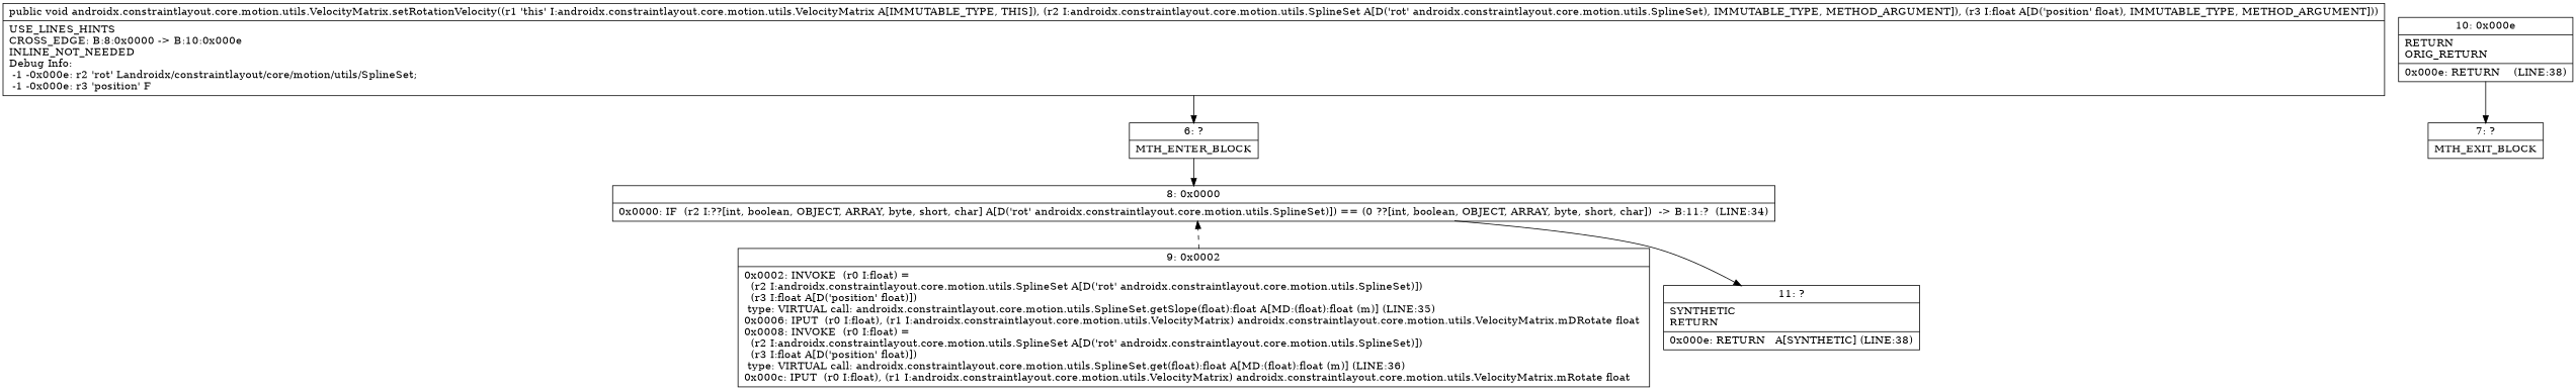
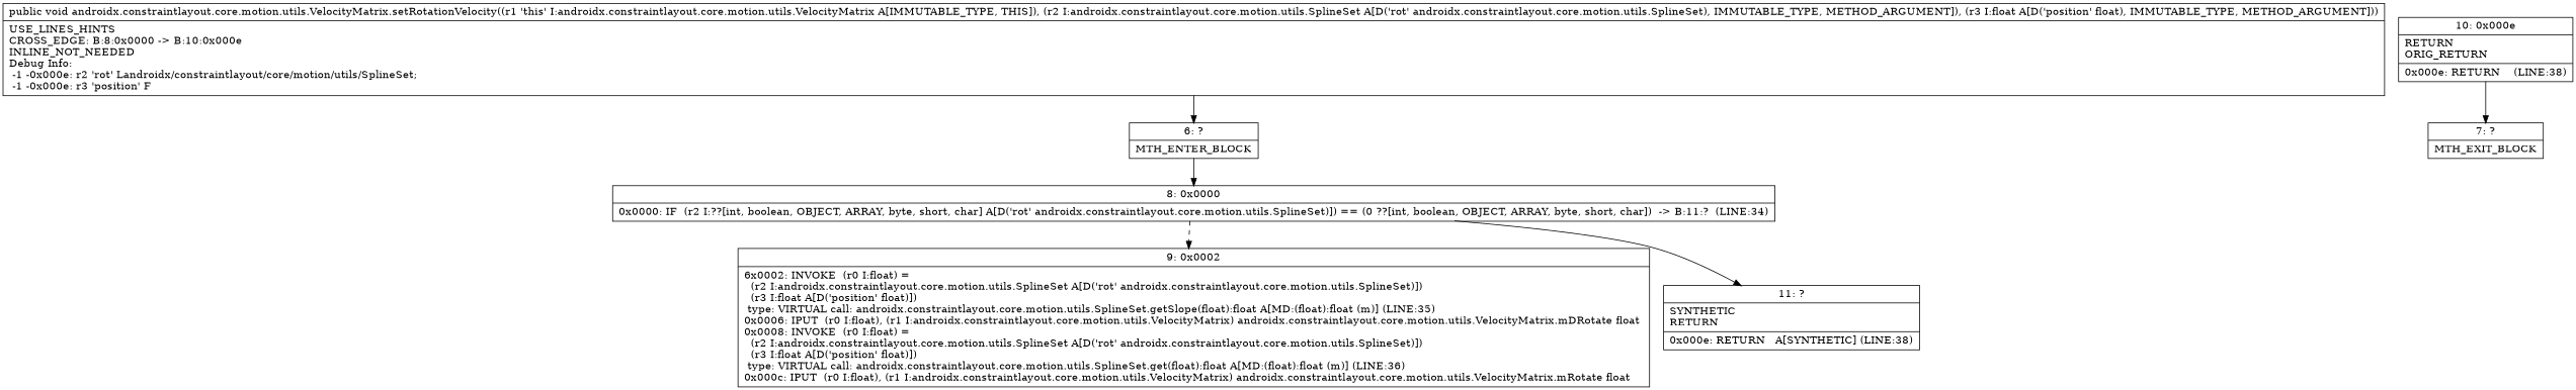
  digraph {
    node [shape=record]
    n1 [label="{6\:\ ?|MTH_ENTER_BLOCK\l}"]
    n2 [label="{8\:\ 0x0000|0x0000: IF  (r2 I:??[int, boolean, OBJECT, ARRAY, byte, short, char] A[D('rot' androidx.constraintlayout.core.motion.utils.SplineSet)]) == (0 ??[int, boolean, OBJECT, ARRAY, byte, short, char])  \-\> B:11:?  (LINE:34)\l}"]
-   n3 [label="{9\:\ 0x0002|0x0002: INVOKE  (r0 I:float) = \l  (r2 I:androidx.constraintlayout.core.motion.utils.SplineSet A[D('rot' androidx.constraintlayout.core.motion.utils.SplineSet)])\l  (r3 I:float A[D('position' float)])\l type: VIRTUAL call: androidx.constraintlayout.core.motion.utils.SplineSet.getSlope(float):float A[MD:(float):float (m)] (LINE:35)\l0x0006: IPUT  (r0 I:float), (r1 I:androidx.constraintlayout.core.motion.utils.VelocityMatrix) androidx.constraintlayout.core.motion.utils.VelocityMatrix.mDRotate float \l0x0008: INVOKE  (r0 I:float) = \l  (r2 I:androidx.constraintlayout.core.motion.utils.SplineSet A[D('rot' androidx.constraintlayout.core.motion.utils.SplineSet)])\l  (r3 I:float A[D('position' float)])\l type: VIRTUAL call: androidx.constraintlayout.core.motion.utils.SplineSet.get(float):float A[MD:(float):float (m)] (LINE:36)\l0x000c: IPUT  (r0 I:float), (r1 I:androidx.constraintlayout.core.motion.utils.VelocityMatrix) androidx.constraintlayout.core.motion.utils.VelocityMatrix.mRotate float \l}"]
+   n3 [label="{9\:\ 0x0002|6x0002: INVOKE  (r0 I:float) = \l  (r2 I:androidx.constraintlayout.core.motion.utils.SplineSet A[D('rot' androidx.constraintlayout.core.motion.utils.SplineSet)])\l  (r3 I:float A[D('position' float)])\l type: VIRTUAL call: androidx.constraintlayout.core.motion.utils.SplineSet.getSlope(float):float A[MD:(float):float (m)] (LINE:35)\l0x0006: IPUT  (r0 I:float), (r1 I:androidx.constraintlayout.core.motion.utils.VelocityMatrix) androidx.constraintlayout.core.motion.utils.VelocityMatrix.mDRotate float \l0x0008: INVOKE  (r0 I:float) = \l  (r2 I:androidx.constraintlayout.core.motion.utils.SplineSet A[D('rot' androidx.constraintlayout.core.motion.utils.SplineSet)])\l  (r3 I:float A[D('position' float)])\l type: VIRTUAL call: androidx.constraintlayout.core.motion.utils.SplineSet.get(float):float A[MD:(float):float (m)] (LINE:36)\l0x000c: IPUT  (r0 I:float), (r1 I:androidx.constraintlayout.core.motion.utils.VelocityMatrix) androidx.constraintlayout.core.motion.utils.VelocityMatrix.mRotate float \l}"]
    n4 [label="{11\:\ ?|SYNTHETIC\lRETURN\l|0x000e: RETURN   A[SYNTHETIC] (LINE:38)\l}"]
    n5 [label="{10\:\ 0x000e|RETURN\lORIG_RETURN\l|0x000e: RETURN    (LINE:38)\l}"]
    n6 [label="{7\:\ ?|MTH_EXIT_BLOCK\l}"]
    n7 [label="{public void androidx.constraintlayout.core.motion.utils.VelocityMatrix.setRotationVelocity((r1 'this' I:androidx.constraintlayout.core.motion.utils.VelocityMatrix A[IMMUTABLE_TYPE, THIS]), (r2 I:androidx.constraintlayout.core.motion.utils.SplineSet A[D('rot' androidx.constraintlayout.core.motion.utils.SplineSet), IMMUTABLE_TYPE, METHOD_ARGUMENT]), (r3 I:float A[D('position' float), IMMUTABLE_TYPE, METHOD_ARGUMENT]))  | USE_LINES_HINTS\lCROSS_EDGE: B:8:0x0000 \-\> B:10:0x000e\lINLINE_NOT_NEEDED\lDebug Info:\l  \-1 \-0x000e: r2 'rot' Landroidx\/constraintlayout\/core\/motion\/utils\/SplineSet;\l  \-1 \-0x000e: r3 'position' F\l}"]
    n1 -> n2
-   n3 -> n2 [style=dashed]
+   n2 -> n3 [style=dashed]
    n2 -> n4
    n5 -> n6
    n7 -> n1
  }
